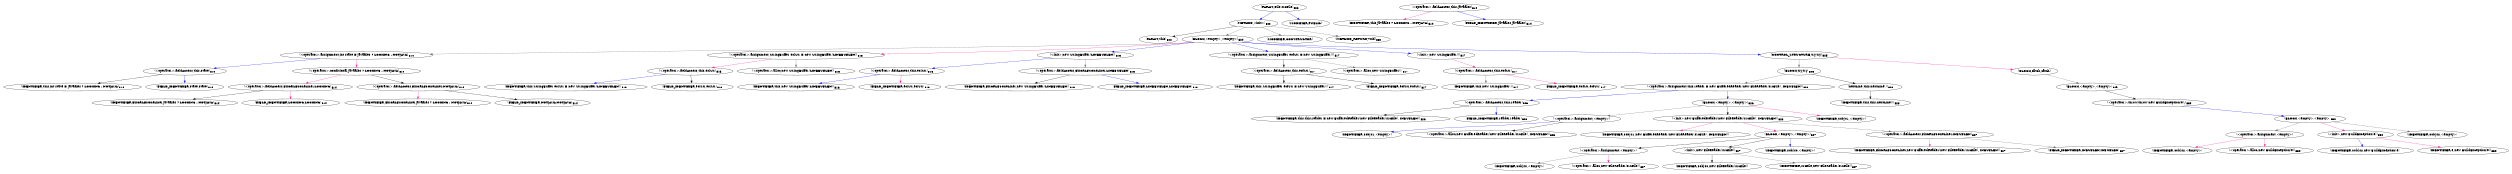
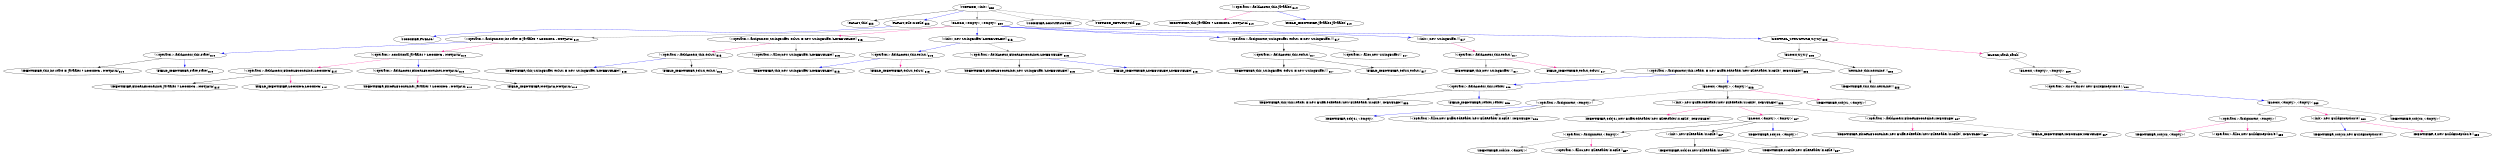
  digraph {
    edge [color=blue]
    n1 [label=<(METHOD,&lt;init&gt;)<SUB>822</SUB>>]
    n2 [label=<(PARAM,this)<SUB>822</SUB>>]
    n3 [label=<(PARAM,File srcFile)<SUB>822</SUB>>]
    n4 [label=<(BLOCK,&lt;empty&gt;,&lt;empty&gt;)<SUB>824</SUB>>]
    n5 [label=<(MODIFIER,CONSTRUCTOR)>]
    n6 [label=<(METHOD_RETURN,void)<SUB>832</SUB>>]
    n7 [label=<(MODIFIER,PUBLIC)>]
    n8 [label=<(&lt;operator&gt;.assignment,int state = javafiles ? LOOKING : NOTJAVA)<SUB>814</SUB>>]
    n9 [label=<(&lt;operator&gt;.assignment,StringBuffer eolStr = new StringBuffer(LINEBUFLEN))<SUB>816</SUB>>]
    n10 [label=<(&lt;init&gt;,new StringBuffer(LINEBUFLEN))<SUB>816</SUB>>]
    n11 [label=<(&lt;operator&gt;.assignment,StringBuffer eofStr = new StringBuffer())<SUB>817</SUB>>]
    n12 [label=<(&lt;init&gt;,new StringBuffer())<SUB>817</SUB>>]
    n13 [label=<(CONTROL_STRUCTURE,try,try)<SUB>825</SUB>>]
    n14 [label=<(&lt;operator&gt;.fieldAccess,this.state)<SUB>814</SUB>>]
    n15 [label=<(&lt;operator&gt;.conditional,javafiles ? LOOKING : NOTJAVA)<SUB>814</SUB>>]
    n16 [label=<(&lt;operator&gt;.fieldAccess,this.eolStr)<SUB>816</SUB>>]
    n17 [label=<(&lt;operator&gt;.alloc,new StringBuffer(LINEBUFLEN))<SUB>816</SUB>>]
    n18 [label=<(&lt;operator&gt;.fieldAccess,this.eolStr)<SUB>816</SUB>>]
    n19 [label=<(&lt;operator&gt;.fieldAccess,FixCRLF$OneLiner.LINEBUFLEN)<SUB>816</SUB>>]
    n20 [label=<(&lt;operator&gt;.fieldAccess,this.eofStr)<SUB>817</SUB>>]
    n21 [label=<(&lt;operator&gt;.alloc,new StringBuffer())<SUB>817</SUB>>]
    n22 [label=<(&lt;operator&gt;.fieldAccess,this.eofStr)<SUB>817</SUB>>]
    n23 [label=<(BLOCK,try,try)<SUB>825</SUB>>]
    n24 [label=<(BLOCK,catch,catch)>]
    n25 [label=<(IDENTIFIER,this,int state = javafiles ? LOOKING : NOTJAVA)<SUB>814</SUB>>]
    n26 [label=<(FIELD_IDENTIFIER,state,state)<SUB>814</SUB>>]
    n27 [label=<(&lt;operator&gt;.fieldAccess,FixCRLF$OneLiner.LOOKING)<SUB>814</SUB>>]
    n28 [label=<(&lt;operator&gt;.fieldAccess,FixCRLF$OneLiner.NOTJAVA)<SUB>814</SUB>>]
    n29 [label=<(&lt;operator&gt;.fieldAccess,this.javafiles)<SUB>814</SUB>>]
    n30 [label=<(IDENTIFIER,this,javafiles ? LOOKING : NOTJAVA)<SUB>814</SUB>>]
    n31 [label=<(FIELD_IDENTIFIER,javafiles,javafiles)<SUB>814</SUB>>]
    n32 [label=<(IDENTIFIER,FixCRLF$OneLiner,javafiles ? LOOKING : NOTJAVA)<SUB>814</SUB>>]
    n33 [label=<(FIELD_IDENTIFIER,LOOKING,LOOKING)<SUB>814</SUB>>]
    n34 [label=<(IDENTIFIER,FixCRLF$OneLiner,javafiles ? LOOKING : NOTJAVA)<SUB>814</SUB>>]
    n35 [label=<(FIELD_IDENTIFIER,NOTJAVA,NOTJAVA)<SUB>814</SUB>>]
    n36 [label=<(IDENTIFIER,this,StringBuffer eolStr = new StringBuffer(LINEBUFLEN))<SUB>816</SUB>>]
    n37 [label=<(FIELD_IDENTIFIER,eolStr,eolStr)<SUB>816</SUB>>]
    n38 [label=<(IDENTIFIER,this,new StringBuffer(LINEBUFLEN))<SUB>816</SUB>>]
    n39 [label=<(FIELD_IDENTIFIER,eolStr,eolStr)<SUB>816</SUB>>]
    n40 [label=<(IDENTIFIER,FixCRLF$OneLiner,new StringBuffer(LINEBUFLEN))<SUB>816</SUB>>]
    n41 [label=<(FIELD_IDENTIFIER,LINEBUFLEN,LINEBUFLEN)<SUB>816</SUB>>]
    n42 [label=<(IDENTIFIER,this,StringBuffer eofStr = new StringBuffer())<SUB>817</SUB>>]
    n43 [label=<(FIELD_IDENTIFIER,eofStr,eofStr)<SUB>817</SUB>>]
    n44 [label=<(IDENTIFIER,this,new StringBuffer())<SUB>817</SUB>>]
    n45 [label=<(FIELD_IDENTIFIER,eofStr,eofStr)<SUB>817</SUB>>]
    n46 [label=<(&lt;operator&gt;.assignment,this.reader = new BufferedReader(new FileReader(srcFile), INBUFLEN))<SUB>826</SUB>>]
    n47 [label=<(nextLine,this.nextLine())<SUB>828</SUB>>]
    n48 [label=<(BLOCK,&lt;empty&gt;,&lt;empty&gt;)<SUB>829</SUB>>]
    n49 [label=<(&lt;operator&gt;.fieldAccess,this.reader)<SUB>826</SUB>>]
    n50 [label=<(BLOCK,&lt;empty&gt;,&lt;empty&gt;)<SUB>826</SUB>>]
    n51 [label=<(IDENTIFIER,this,this.nextLine())<SUB>828</SUB>>]
    n52 [label=<(IDENTIFIER,this,this.reader = new BufferedReader(new FileReader(srcFile), INBUFLEN))<SUB>826</SUB>>]
    n53 [label=<(FIELD_IDENTIFIER,reader,reader)<SUB>826</SUB>>]
    n54 [label=<(&lt;operator&gt;.assignment,&lt;empty&gt;)>]
    n55 [label=<(&lt;init&gt;,new BufferedReader(new FileReader(srcFile), INBUFLEN))<SUB>826</SUB>>]
    n56 [label=<(IDENTIFIER,$obj41,&lt;empty&gt;)>]
    n57 [label=<(IDENTIFIER,$obj41,&lt;empty&gt;)>]
    n58 [label=<(&lt;operator&gt;.alloc,new BufferedReader(new FileReader(srcFile), INBUFLEN))<SUB>826</SUB>>]
    n59 [label=<(IDENTIFIER,$obj41,new BufferedReader(new FileReader(srcFile), INBUFLEN))>]
    n60 [label=<(BLOCK,&lt;empty&gt;,&lt;empty&gt;)<SUB>827</SUB>>]
    n61 [label=<(&lt;operator&gt;.fieldAccess,FixCRLF$OneLiner.INBUFLEN)<SUB>827</SUB>>]
    n62 [label=<(&lt;operator&gt;.assignment,&lt;empty&gt;)>]
    n63 [label=<(&lt;init&gt;,new FileReader(srcFile))<SUB>827</SUB>>]
    n64 [label=<(IDENTIFIER,$obj40,&lt;empty&gt;)>]
    n65 [label=<(IDENTIFIER,FixCRLF$OneLiner,new BufferedReader(new FileReader(srcFile), INBUFLEN))<SUB>827</SUB>>]
    n66 [label=<(FIELD_IDENTIFIER,INBUFLEN,INBUFLEN)<SUB>827</SUB>>]
    n67 [label=<(IDENTIFIER,$obj40,&lt;empty&gt;)>]
    n68 [label=<(&lt;operator&gt;.alloc,new FileReader(srcFile))<SUB>827</SUB>>]
    n69 [label=<(IDENTIFIER,$obj40,new FileReader(srcFile))>]
    n70 [label=<(IDENTIFIER,srcFile,new FileReader(srcFile))<SUB>827</SUB>>]
    n71 [label=<(&lt;operator&gt;.throw,throw new BuildException(e);)<SUB>830</SUB>>]
    n72 [label=<(BLOCK,&lt;empty&gt;,&lt;empty&gt;)<SUB>830</SUB>>]
    n73 [label=<(&lt;operator&gt;.assignment,&lt;empty&gt;)>]
    n74 [label=<(&lt;init&gt;,new BuildException(e))<SUB>830</SUB>>]
    n75 [label=<(IDENTIFIER,$obj42,&lt;empty&gt;)>]
    n76 [label=<(IDENTIFIER,$obj42,&lt;empty&gt;)>]
    n77 [label=<(&lt;operator&gt;.alloc,new BuildException(e))<SUB>830</SUB>>]
    n78 [label=<(IDENTIFIER,$obj42,new BuildException(e))>]
    n79 [label=<(IDENTIFIER,e,new BuildException(e))<SUB>830</SUB>>]
    n1 -> n2 [color=black]
-   n3 -> n1
+   n1 -> n3
    n1 -> n4 [color=gray40]
    n1 -> n5 [color=gray40]
    n1 -> n6 [color=gray40]
    n3 -> n7
    n4 -> n8 [color=gray40]
    n4 -> n9 [color=deeppink]
    n4 -> n10
    n4 -> n11
    n4 -> n12
    n4 -> n13
    n8 -> n14
    n8 -> n15 [color=deeppink]
    n9 -> n16 [color=deeppink]
    n9 -> n17 [color=gray40]
    n10 -> n18
    n10 -> n19 [color=gray40]
    n11 -> n20 [color=black]
    n11 -> n21 [color=gray40]
    n12 -> n22 [color=deeppink]
    n13 -> n23 [color=gray40]
    n13 -> n24 [color=deeppink]
    n14 -> n25 [color=black]
    n14 -> n26
    n15 -> n27 [color=deeppink]
-   n15 -> n28 [color=black]
+   n15 -> n28
    n16 -> n36
    n16 -> n37 [color=black]
    n18 -> n38
    n18 -> n39 [color=deeppink]
    n19 -> n40 [color=black]
    n19 -> n41
    n20 -> n42 [color=black]
    n20 -> n43 [color=black]
    n22 -> n44 [color=gray40]
    n22 -> n45 [color=deeppink]
    n23 -> n46 [color=gray40]
    n23 -> n47 [color=black]
    n24 -> n48 [color=gray40]
    n27 -> n32 [color=black]
    n27 -> n33 [color=deeppink]
    n28 -> n34 [color=deeppink]
    n28 -> n35 [color=black]
    n29 -> n30 [color=deeppink]
    n29 -> n31
    n46 -> n49
    n46 -> n50
    n47 -> n51 [color=black]
    n48 -> n71 [color=black]
    n49 -> n52 [color=black]
    n49 -> n53
    n50 -> n54 [color=gray40]
    n50 -> n55 [color=black]
    n50 -> n56 [color=deeppink]
    n54 -> n57
    n54 -> n58 [color=black]
    n55 -> n59 [color=deeppink]
    n55 -> n60 [color=deeppink]
    n55 -> n61 [color=gray40]
    n60 -> n62 [color=black]
    n60 -> n63 [color=black]
    n60 -> n64
    n61 -> n65 [color=deeppink]
    n61 -> n66 [color=gray40]
    n62 -> n67 [color=gray40]
    n62 -> n68 [color=deeppink]
    n63 -> n69 [color=black]
    n63 -> n70 [color=gray40]
    n71 -> n72
    n72 -> n73 [color=gray40]
    n72 -> n74 [color=deeppink]
    n72 -> n75 [color=gray40]
    n73 -> n76 [color=deeppink]
    n73 -> n77 [color=deeppink]
    n74 -> n78
    n74 -> n79 [color=deeppink]
  }
